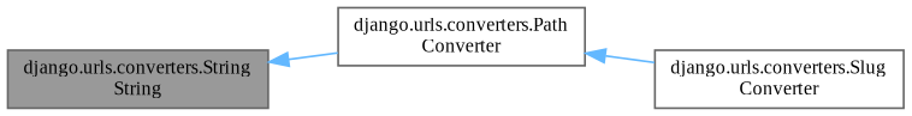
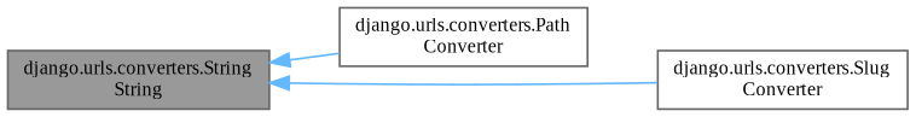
  digraph {
    fontname="Liberation Serif"
    rankdir=LR
    node [color=gray40 fillcolor=white fontname="Liberation Serif" fontsize=10 shape=box style=filled]
    edge [color=steelblue1 dir=back fontname="Liberation Serif" fontsize=10 labelfontname=Helvetica labelfontsize=10 style=solid]
    n1 [fillcolor=grey60 fontcolor=black height=0.2 label="django.urls.converters.String\lString" width=0.4]
    n2 [height=0.2 label="django.urls.converters.Path\lConverter" width=0.4]
    n3 [height=0.2 label="django.urls.converters.Slug\lConverter" width=0.4]
    n1 -> n2
-   n2 -> n3
+   n1 -> n3
  }
